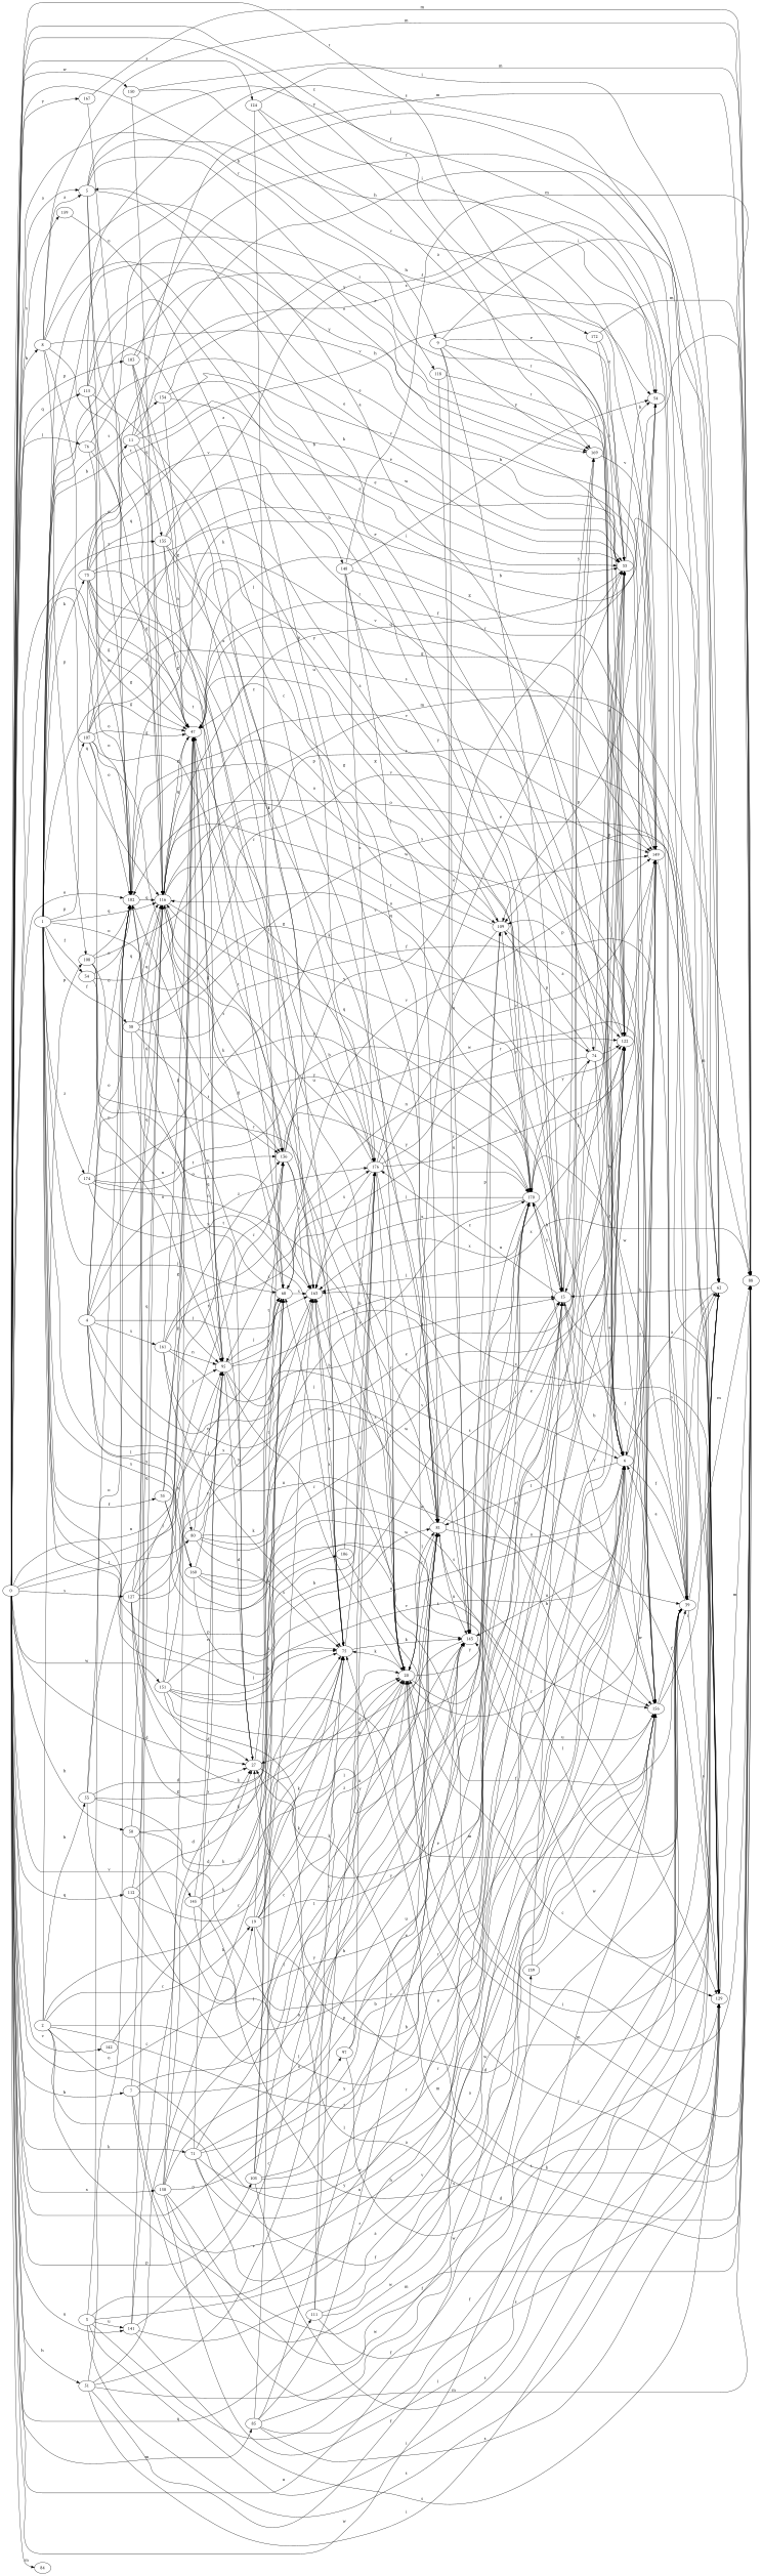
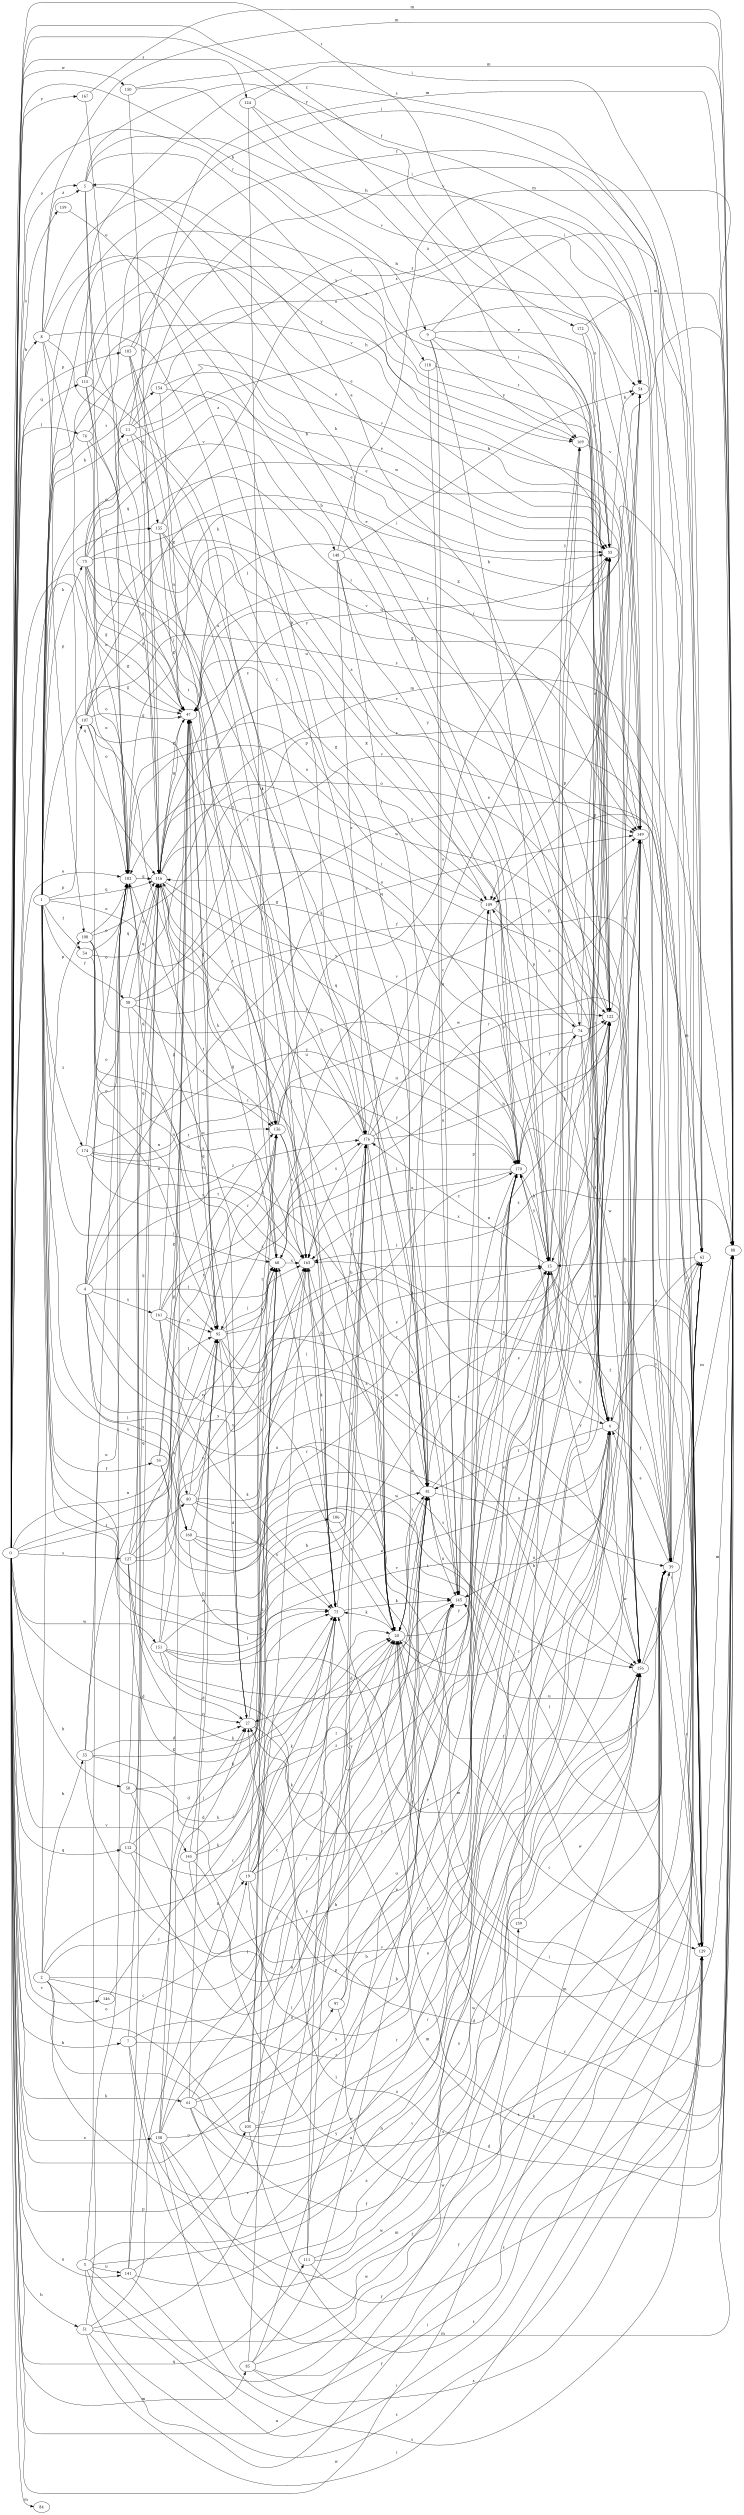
  strict digraph {
    fontname="PT Serif"
    rankdir=LR
    node [fontname="PT Serif"]
    edge [fontname="PT Serif"]
    0
    5
    7
    8
    9
    19
    27
    47
    50
    51
    68
-   71
+   71 [label=61]
    76
    80
    85
    n16 [label=84]
    95
    97
    102
    103
    105
    111
    112
    115
    116
    118
    122
    124
    127
    139
    141
    145
-   146 [label=142]
+   146
    150
    151
    156
    158
    159
    167
    169
    172
    74
    135
    39
    54
    81
    143
    13
    33
    88
    108
    62
    163
    6
    170
    75
    136
    149
    20
    109
    129
    176
    1
    11
    34
    35
    38
    73
    106
    107
    134
    148
    160
    174
    2
    53
    3
    4
    161
    0 -> 5 [label=a]
    0 -> 7 [label=b]
    0 -> 8 [label=b]
    0 -> 9 [label=b]
    0 -> 19 [label=c]
    0 -> 27 [label=d]
    0 -> 47 [label=g]
    0 -> 50 [label=h]
    0 -> 51 [label=h]
    0 -> 68 [label=j]
    0 -> 71 [label=k]
    0 -> 76 [label=l]
    0 -> 80 [label=l]
    0 -> 85 [label=m]
    0 -> n16 [label=m]
    0 -> 95 [label=n]
    0 -> 97 [label=o]
    0 -> 102 [label=o]
    0 -> 103 [label=p]
    0 -> 105 [label=p]
    0 -> 111 [label=q]
    0 -> 112 [label=q]
    0 -> 115 [label=q]
    0 -> 116 [label=q]
    0 -> 118 [label=r]
    0 -> 122 [label=r]
    0 -> 124 [label=s]
    0 -> 127 [label=s]
    0 -> 139 [label=u]
    0 -> 141 [label=u]
    0 -> 145 [label=v]
    0 -> 146 [label=v]
    0 -> 150 [label=w]
    0 -> 151 [label=w]
    0 -> 156 [label=w]
    0 -> 158 [label=x]
    0 -> 159 [label=x]
    0 -> 167 [label=y]
    0 -> 169 [label=y]
    0 -> 172 [label=z]
    5 -> 102 [label=o]
    5 -> 169 [label=y]
    5 -> 74 [label=k]
    5 -> 135 [label=t]
    5 -> 39 [label=f]
    5 -> 54 [label=h]
    7 -> 116 [label=q]
    7 -> 156 [label=w]
    7 -> 54 [label=h]
    7 -> 81 [label=l]
    7 -> 143 [label=u]
    8 -> 5 [label=a]
    8 -> 47 [label=g]
    8 -> 68 [label=j]
    8 -> 81 [label=l]
    8 -> 13 [label=b]
    8 -> 33 [label=e]
    8 -> 88 [label=m]
    8 -> 108 [label=p]
    9 -> 122 [label=r]
    9 -> 169 [label=y]
    9 -> 143 [label=u]
    9 -> 13 [label=b]
    9 -> 33 [label=e]
    9 -> 62 [label=i]
    19 -> 122 [label=r]
    19 -> 81 [label=l]
    19 -> 143 [label=u]
    19 -> 163 [label=x]
    19 -> 6 [label=a]
    19 -> 170 [label=y]
    19 -> 75 [label=k]
    19 -> 136 [label=t]
    27 -> 68 [label=j]
    27 -> 102 [label=o]
    27 -> 116 [label=q]
    27 -> 33 [label=e]
    47 -> 95 [label=n]
    47 -> 116 [label=q]
    47 -> 39 [label=f]
    47 -> 136 [label=t]
    50 -> 116 [label=q]
    50 -> 13 [label=b]
    50 -> 75 [label=k]
    50 -> 149 [label=v]
    51 -> 102 [label=o]
    51 -> 156 [label=w]
    51 -> 39 [label=f]
    51 -> 62 [label=i]
    51 -> 75 [label=k]
    51 -> 20 [label=c]
    68 -> 47 [label=g]
    68 -> 102 [label=o]
    68 -> 122 [label=r]
    68 -> 163 [label=x]
    71 -> 95 [label=n]
    71 -> 122 [label=r]
    71 -> 81 [label=l]
    71 -> 13 [label=b]
    71 -> 6 [label=a]
    71 -> 149 [label=v]
    71 -> 109 [label=p]
    76 -> 47 [label=g]
    76 -> 102 [label=o]
    76 -> 122 [label=r]
    80 -> 95 [label=n]
    80 -> 122 [label=r]
    80 -> 156 [label=w]
    80 -> 33 [label=e]
    80 -> 170 [label=y]
    80 -> 75 [label=k]
    85 -> 68 [label=j]
    85 -> 156 [label=w]
    85 -> 39 [label=f]
    85 -> 81 [label=l]
    85 -> 143 [label=u]
    85 -> 129 [label=s]
    95 -> 27 [label=d]
    95 -> 47 [label=g]
    95 -> 68 [label=j]
    95 -> 163 [label=x]
    95 -> 6 [label=a]
    95 -> 20 [label=c]
    95 -> 129 [label=s]
    97 -> 143 [label=u]
    97 -> 129 [label=s]
    97 -> 176 [label=z]
    102 -> 116 [label=q]
    102 -> 33 [label=e]
    102 -> 136 [label=t]
    102 -> 109 [label=p]
    103 -> 95 [label=n]
    103 -> 116 [label=q]
    103 -> 39 [label=f]
    103 -> 33 [label=e]
    103 -> 163 [label=x]
    105 -> 122 [label=r]
    105 -> 13 [label=b]
    105 -> 75 [label=k]
    105 -> 136 [label=t]
    105 -> 20 [label=c]
    105 -> 129 [label=s]
    111 -> 156 [label=w]
    111 -> 6 [label=a]
    111 -> 75 [label=k]
    111 -> 129 [label=s]
    111 -> 176 [label=z]
    112 -> 68 [label=j]
    112 -> 116 [label=q]
    112 -> 143 [label=u]
    112 -> 20 [label=c]
    115 -> 102 [label=o]
    115 -> 116 [label=q]
    115 -> 13 [label=b]
    115 -> 33 [label=e]
    115 -> 75 [label=k]
    115 -> 129 [label=s]
    116 -> 47 [label=g]
    116 -> 122 [label=r]
    116 -> 156 [label=w]
    116 -> 81 [label=l]
    116 -> 143 [label=u]
    116 -> 6 [label=a]
    116 -> 170 [label=y]
    116 -> 136 [label=t]
    116 -> 149 [label=v]
    118 -> 122 [label=r]
    118 -> 143 [label=u]
    122 -> 163 [label=x]
    122 -> 149 [label=v]
    122 -> 109 [label=p]
    124 -> 68 [label=j]
    124 -> 88 [label=m]
    124 -> 6 [label=a]
    124 -> 149 [label=v]
    127 -> 68 [label=j]
    127 -> 95 [label=n]
    127 -> 116 [label=q]
    127 -> 88 [label=m]
    127 -> 163 [label=x]
    127 -> 75 [label=k]
    127 -> 136 [label=t]
    127 -> 20 [label=c]
    139 -> 156 [label=w]
    139 -> 13 [label=b]
    141 -> 27 [label=d]
    141 -> 116 [label=q]
    141 -> 6 [label=a]
    141 -> 20 [label=c]
    141 -> 129 [label=s]
    145 -> 68 [label=j]
    145 -> 95 [label=n]
    145 -> 33 [label=e]
    145 -> 170 [label=y]
    145 -> 129 [label=s]
    146 -> 75 [label=k]
    150 -> 116 [label=q]
    150 -> 62 [label=i]
    150 -> 149 [label=v]
    151 -> 27 [label=d]
    151 -> 47 [label=g]
    151 -> 39 [label=f]
    151 -> 13 [label=b]
    151 -> 163 [label=x]
    151 -> 6 [label=a]
    151 -> 149 [label=v]
    151 -> 176 [label=z]
    156 -> 102 [label=o]
    156 -> 39 [label=f]
    156 -> 143 [label=u]
    156 -> 62 [label=i]
    156 -> 170 [label=y]
    158 -> 27 [label=d]
    158 -> 47 [label=g]
    158 -> 39 [label=f]
    158 -> 81 [label=l]
    158 -> 88 [label=m]
    158 -> 62 [label=i]
    158 -> 170 [label=y]
    158 -> 20 [label=c]
    159 -> 176 [label=z]
    167 -> 102 [label=o]
    167 -> 88 [label=m]
    169 -> 81 [label=l]
    169 -> 149 [label=v]
    172 -> 122 [label=r]
    172 -> 33 [label=e]
    172 -> 88 [label=m]
    74 -> 95 [label=n]
    74 -> 122 [label=r]
    74 -> 156 [label=w]
    74 -> 33 [label=e]
    74 -> 6 [label=a]
    74 -> 170 [label=y]
    74 -> 109 [label=p]
    135 -> 47 [label=g]
    135 -> 156 [label=w]
    135 -> 39 [label=f]
    135 -> 163 [label=x]
    135 -> 20 [label=c]
    135 -> 176 [label=z]
    39 -> 81 [label=l]
    39 -> 88 [label=m]
    39 -> 62 [label=i]
    39 -> 6 [label=a]
    39 -> 129 [label=s]
    54 -> 109 [label=p]
    81 -> 143 [label=u]
    81 -> 33 [label=e]
    81 -> 163 [label=x]
    81 -> 6 [label=a]
    81 -> 20 [label=c]
    143 -> 27 [label=d]
    143 -> 109 [label=p]
    13 -> 47 [label=g]
    13 -> 169 [label=y]
    13 -> 74 [label=k]
    13 -> 39 [label=f]
    13 -> 170 [label=y]
    13 -> 129 [label=s]
    13 -> 176 [label=z]
    33 -> 116 [label=q]
    33 -> 54 [label=h]
    88 -> 27 [label=d]
    88 -> 47 [label=g]
    88 -> 163 [label=x]
    88 -> 75 [label=k]
    88 -> 20 [label=c]
    108 -> 102 [label=o]
    108 -> 163 [label=x]
    108 -> 170 [label=y]
    108 -> 20 [label=c]
    108 -> 129 [label=s]
    62 -> 27 [label=d]
    62 -> 13 [label=b]
    62 -> 6 [label=a]
    62 -> 20 [label=c]
    62 -> 109 [label=p]
    163 -> 75 [label=k]
    6 -> 5 [label=a]
    6 -> 116 [label=q]
    6 -> 156 [label=w]
    6 -> 39 [label=f]
    6 -> 81 [label=l]
    6 -> 143 [label=u]
    6 -> 13 [label=b]
    6 -> 129 [label=s]
    170 -> 68 [label=j]
    170 -> 116 [label=q]
    170 -> 122 [label=r]
    170 -> 39 [label=f]
    170 -> 143 [label=u]
    170 -> 13 [label=b]
    170 -> 163 [label=x]
    75 -> 68 [label=j]
    75 -> 143 [label=k]
    75 -> 163 [label=x]
    75 -> 176 [label=z]
    136 -> 156 [label=w]
    136 -> 33 [label=e]
    136 -> 163 [label=x]
    136 -> 170 [label=y]
    136 -> 20 [label=c]
    149 -> 47 [label=g]
    149 -> 13 [label=b]
    149 -> 88 [label=m]
    149 -> 20 [label=c]
    20 -> 81 [label=l]
    20 -> 33 [label=e]
    20 -> 88 [label=m]
    20 -> 62 [label=i]
    20 -> 170 [label=y]
    20 -> 75 [label=k]
    109 -> 47 [label=g]
    109 -> 102 [label=o]
    109 -> 6 [label=a]
    109 -> 170 [label=y]
    109 -> 20 [label=c]
    129 -> 88 [label=m]
    129 -> 163 [label=x]
    176 -> 47 [label=g]
    176 -> 122 [label=r]
    176 -> 54 [label=h]
    176 -> 81 [label=l]
    176 -> 33 [label=e]
    176 -> 163 [label=x]
    176 -> 149 [label=v]
    176 -> 20 [label=c]
    1 -> 47 [label=g]
    1 -> 68 [label=j]
    1 -> 80 [label=l]
    1 -> 116 [label=q]
    1 -> 169 [label=y]
    1 -> 74 [label=k]
    1 -> 135 [label=t]
    1 -> 81 [label=l]
    1 -> 13 [label=b]
    1 -> 33 [label=e]
    1 -> 62 [label=i]
    1 -> 149 [label=v]
    1 -> 11 [label=b]
    1 -> 34 [label=f]
    1 -> 35 [label=f]
    1 -> 38 [label=f]
    1 -> 73 [label=k]
    1 -> 106 [label=p]
    1 -> 107 [label=p]
    1 -> 134 [label=t]
    1 -> 148 [label=v]
    1 -> 160 [label=x]
    1 -> 174 [label=z]
    11 -> 116 [label=q]
    11 -> 33 [label=e]
    11 -> 88 [label=m]
    11 -> 62 [label=i]
    11 -> 149 [label=v]
    11 -> 176 [label=z]
    34 -> 95 [label=n]
    34 -> 102 [label=o]
    34 -> 88 [label=m]
    35 -> 47 [label=g]
    35 -> 156 [label=w]
    35 -> 136 [label=t]
    35 -> 129 [label=s]
    38 -> 95 [label=n]
    38 -> 116 [label=q]
    38 -> 39 [label=f]
    38 -> 136 [label=t]
    38 -> 149 [label=v]
    38 -> 129 [label=s]
    73 -> 47 [label=g]
    73 -> 102 [label=o]
    73 -> 122 [label=r]
    73 -> 54 [label=h]
    73 -> 81 [label=l]
    73 -> 33 [label=e]
    73 -> 6 [label=a]
    73 -> 136 [label=t]
    73 -> 20 [label=c]
    73 -> 109 [label=p]
    73 -> 129 [label=s]
    106 -> 39 [label=f]
    106 -> 176 [label=z]
    107 -> 47 [label=g]
    107 -> 95 [label=n]
    107 -> 102 [label=o]
    107 -> 81 [label=l]
    107 -> 62 [label=i]
    107 -> 170 [label=y]
    107 -> 75 [label=k]
    107 -> 149 [label=v]
    107 -> 129 [label=s]
    134 -> 47 [label=g]
    134 -> 54 [label=h]
    134 -> 143 [label=u]
    134 -> 33 [label=e]
    148 -> 122 [label=r]
    148 -> 54 [label=h]
    148 -> 81 [label=l]
    148 -> 88 [label=m]
    148 -> 170 [label=y]
    148 -> 176 [label=z]
    160 -> 95 [label=n]
    160 -> 88 [label=m]
    160 -> 75 [label=k]
    160 -> 149 [label=v]
    160 -> 129 [label=s]
    174 -> 102 [label=o]
    174 -> 81 [label=l]
    174 -> 13 [label=b]
    174 -> 170 [label=y]
    174 -> 136 [label=t]
    174 -> 20 [label=c]
    2 -> 19 [label=c]
    2 -> 122 [label=r]
    2 -> 156 [label=w]
    2 -> 39 [label=f]
    2 -> 81 [label=l]
    2 -> 88 [label=m]
    2 -> 108 [label=p]
    2 -> 20 [label=c]
    2 -> 53 [label=h]
    53 -> 27 [label=d]
    53 -> 102 [label=o]
    53 -> 163 [label=x]
    53 -> 170 [label=y]
    53 -> 75 [label=k]
    53 -> 136 [label=t]
    3 -> 102 [label=o]
    3 -> 122 [label=r]
    3 -> 141 [label=u]
    3 -> 169 [label=y]
    3 -> 39 [label=f]
    3 -> 62 [label=i]
    3 -> 129 [label=s]
    4 -> 68 [label=j]
    4 -> 102 [label=o]
    4 -> 116 [label=q]
    4 -> 39 [label=f]
    4 -> 143 [label=u]
    4 -> 13 [label=b]
    4 -> 163 [label=x]
    4 -> 149 [label=v]
    4 -> 176 [label=z]
    4 -> 160 [label=x]
    4 -> 161 [label=x]
    161 -> 47 [label=g]
    161 -> 95 [label=n]
    161 -> 156 [label=w]
    161 -> 13 [label=b]
    161 -> 75 [label=k]
    161 -> 149 [label=v]
    161 -> 176 [label=z]
  }
